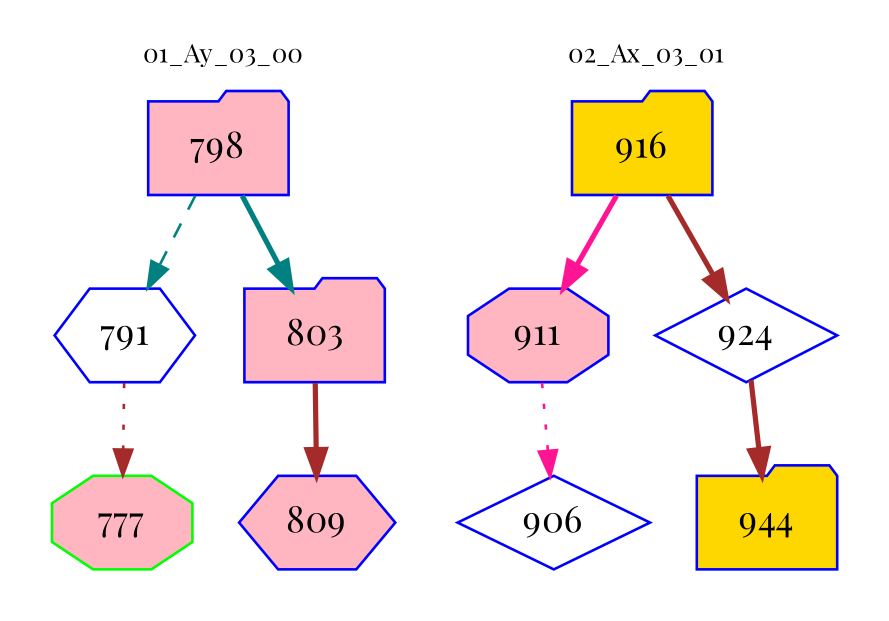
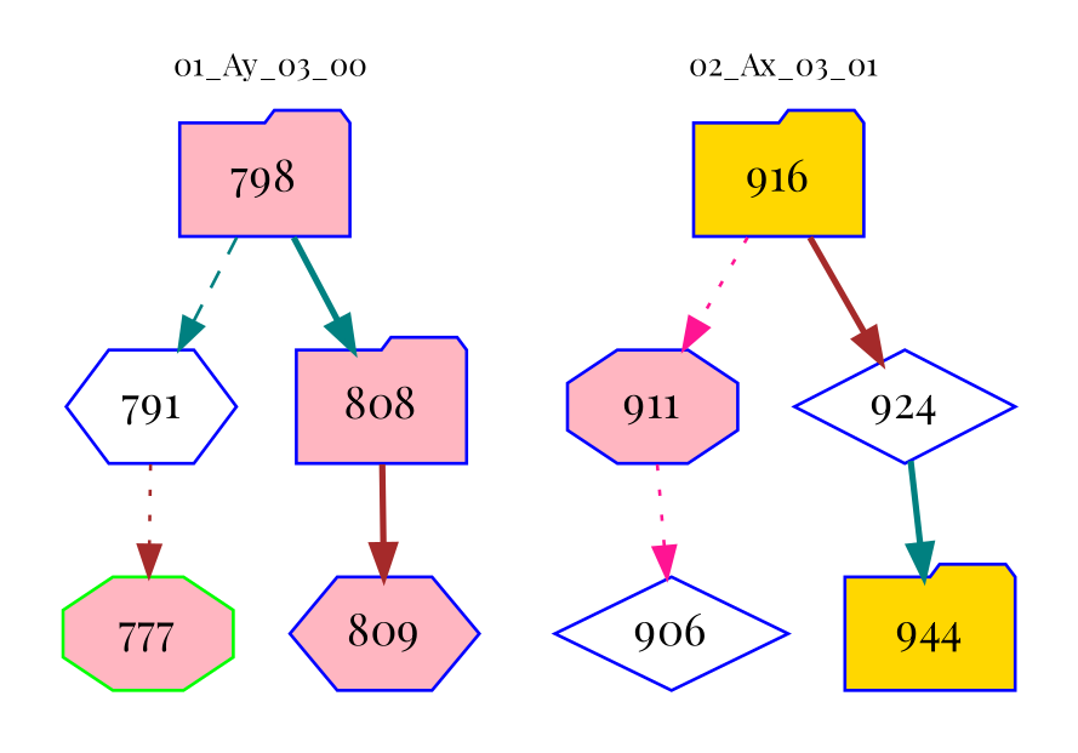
  digraph {
    fontname="Playfair Display"
    node [color=blue fillcolor=lightpink fontname="Playfair Display" shape=folder style=filled]
    edge [color=brown fontname="Playfair Display" style=bold]
    n1 [label=798]
    n2 [fillcolor=white label=791 shape=hexagon]
-   n3 [label=803]
+   n3 [label=808]
    n4 [color=green label=777 shape=octagon]
    n5 [label=809 shape=hexagon]
    n6 [fillcolor=gold label=916]
    n7 [label=911 shape=octagon]
    n8 [fillcolor=white label=924 shape=diamond]
    n9 [fillcolor=white label=906 shape=diamond]
    n10 [fillcolor=gold label=944]
    subgraph cluster_1 {
      color=white
      fontsize=10
      label="01_Ay_03_00"
      n1
      n2
      n3
      n4
      n5
    }
    subgraph cluster_2 {
      color=white
      fontsize=10
      label="02_Ax_03_01"
      n6
      n7
      n8
      n9
      n10
    }
    n1 -> n2 [color=teal style=dashed]
    n1 -> n3 [color=teal]
    n2 -> n4 [style=dotted]
    n3 -> n5
-   n6 -> n7 [color=deeppink]
+   n6 -> n7 [color=deeppink style=dotted]
    n6 -> n8
    n7 -> n9 [color=deeppink style=dotted]
-   n8 -> n10
+   n8 -> n10 [color=teal]
  }
